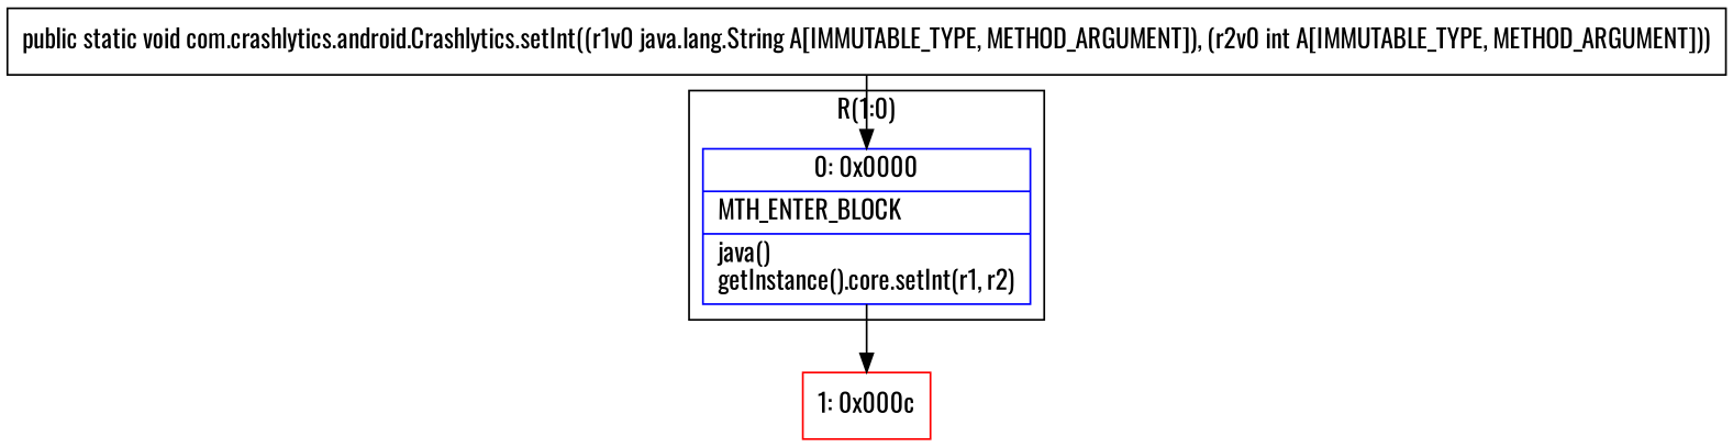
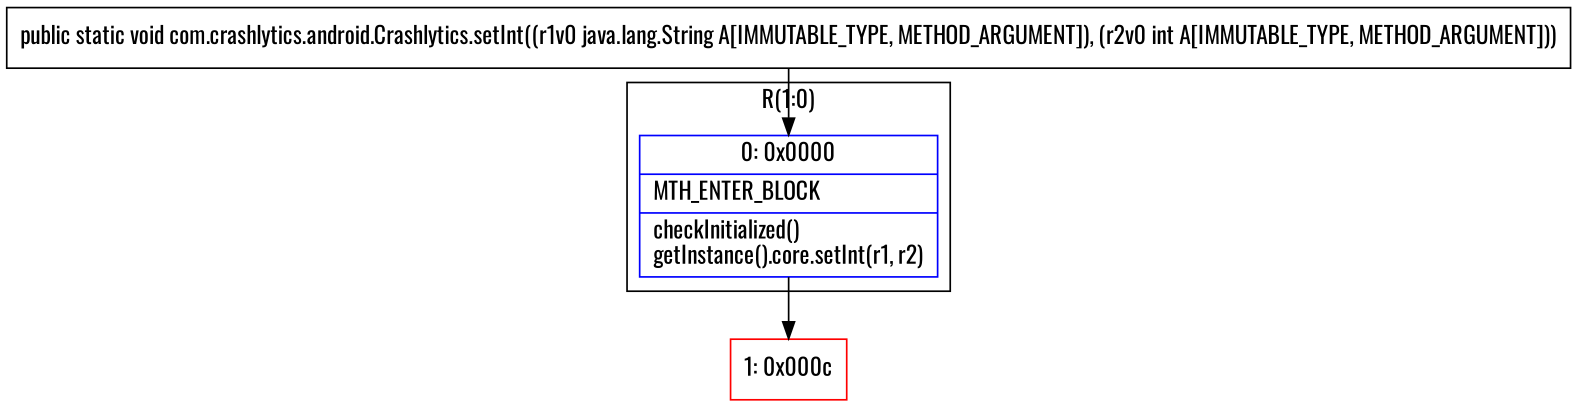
  digraph {
    fontname=Oswald
    node [shape=record fontname=Oswald]
    edge [fontname=Oswald]
-   n1 [color=blue label="{0\:\ 0x0000|MTH_ENTER_BLOCK\l|java()\lgetInstance().core.setInt(r1, r2)\l}"]
+   n1 [color=blue label="{0\:\ 0x0000|MTH_ENTER_BLOCK\l|checkInitialized()\lgetInstance().core.setInt(r1, r2)\l}"]
    n2 [color=red label="{1\:\ 0x000c}"]
    n3 [label="{public static void com.crashlytics.android.Crashlytics.setInt((r1v0 java.lang.String A[IMMUTABLE_TYPE, METHOD_ARGUMENT]), (r2v0 int A[IMMUTABLE_TYPE, METHOD_ARGUMENT])) }"]
    subgraph cluster_1 {
      label="R(1:0)"
      n1
    }
    n1 -> n2
    n3 -> n1
  }
